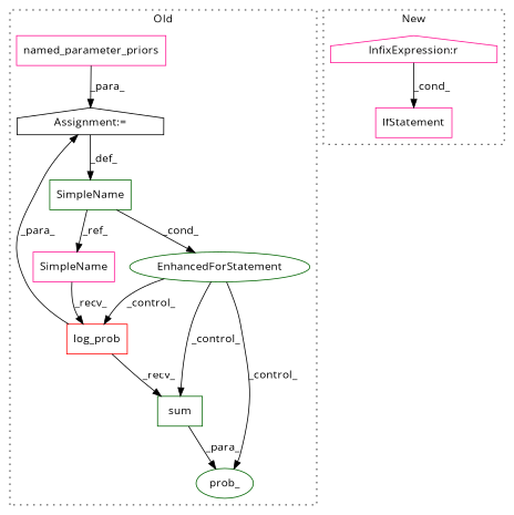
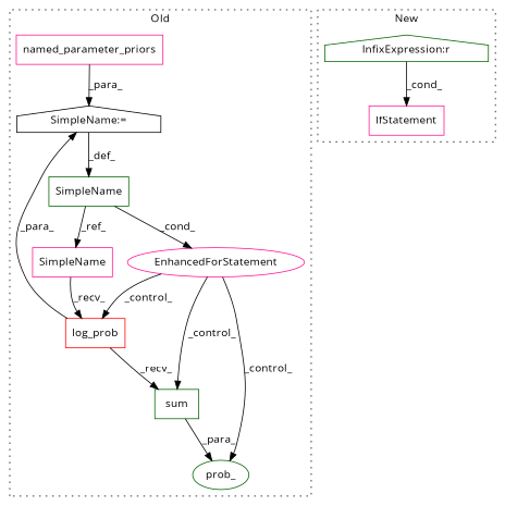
  digraph {
    fontname="Open Sans"
    node [a=32 color=deeppink fontname="Open Sans" l=5 s="1300,1418" shape=box]
    edge [fontname="Open Sans"]
    n1 [l=24 label=named_parameter_priors s=1394]
-   n2 [a=70 color=darkgreen l="77,2" label=EnhancedForStatement shape=ellipse]
+   n2 [a=70 l="77,2" label=EnhancedForStatement shape=ellipse]
    n3 [color=darkgreen label=sum s=1459]
    n4 [a=42 color=darkgreen label=SimpleName s=1381]
    n5 [color=darkgreen l="5,1" label=prob_ s="1432,1464" shape=ellipse]
    n6 [color=red l="9,1" label=log_prob s="1443,1457"]
-   n7 [a=7 color=black l="77,2" label="Assignment:=" shape=house]
+   n7 [a=7 color=black l="77,2" label="SimpleName:=" shape=house]
    n8 [a=42 label=SimpleName s=1437]
    n9 [a=25 l=3 label=IfStatement s=1512]
-   n10 [a=27 l=4 label="InfixExpression:r" s=1503 shape=house]
+   n10 [a=27 color=darkgreen l=4 label="InfixExpression:r" s=1503 shape=house]
    subgraph cluster_1 {
      label=Old
      style=dotted
      n1
      n2
      n3
      n4
      n5
      n6
      n7
      n8
    }
    subgraph cluster_2 {
      label=New
      style=dotted
      n9
      n10
    }
    n1 -> n7 [label=_para_]
    n2 -> n3 [label=_control_]
    n2 -> n5 [label=_control_]
    n2 -> n6 [label=_control_]
    n3 -> n5 [label=_para_]
    n4 -> n2 [label=_cond_]
    n4 -> n8 [label=_ref_]
    n6 -> n3 [label=_recv_]
    n6 -> n7 [label=_para_]
    n7 -> n4 [label=_def_]
    n8 -> n6 [label=_recv_]
    n10 -> n9 [label=_cond_]
  }
